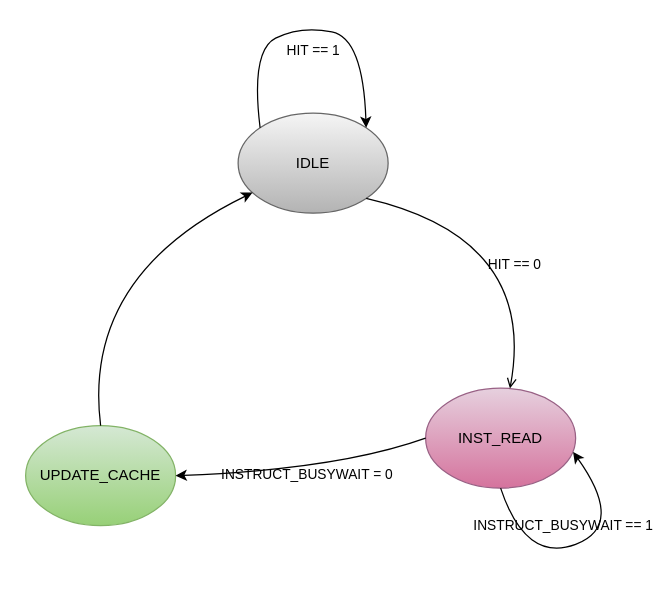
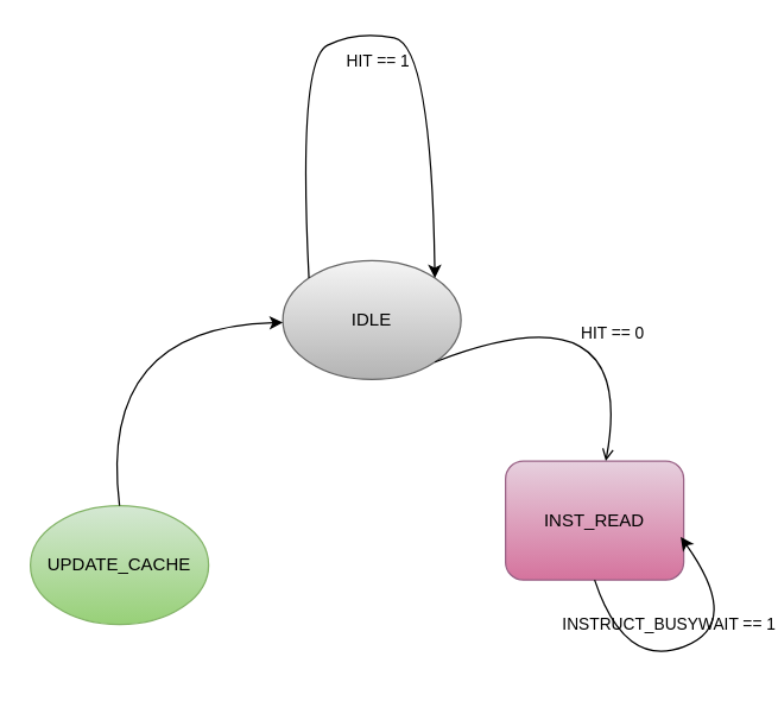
  <mxCell id="0" />
  <mxCell id="1" parent="0" />
- <mxCell id="2" value="IDLE" style="ellipse;whiteSpace=wrap;html=1;labelBackgroundColor=none;fillColor=#f5f5f5;strokeColor=#666666;gradientColor=#b3b3b3;" parent="1" vertex="1"><mxGeometry x="190" y="90" width="120" height="80" as="geometry" /></mxCell>
- <mxCell id="3" value="INST_READ" style="ellipse;whiteSpace=wrap;html=1;fillColor=#e6d0de;gradientColor=#d5739d;strokeColor=#996185;" parent="1" vertex="1"><mxGeometry x="340" y="310" width="120" height="80" as="geometry" /></mxCell>
+ <mxCell id="2" value="IDLE" style="ellipse;whiteSpace=wrap;html=1;labelBackgroundColor=none;fillColor=#f5f5f5;strokeColor=#666666;gradientColor=#b3b3b3;" parent="1" vertex="1"><mxGeometry x="190" y="175" width="120" height="80" as="geometry" /></mxCell>
+ <mxCell id="3" value="INST_READ" style="whiteSpace=wrap;html=1;fillColor=#e6d0de;gradientColor=#d5739d;strokeColor=#996185;rounded=1;" parent="1" vertex="1"><mxGeometry x="340" y="310" width="120" height="80" as="geometry" /></mxCell>
  <mxCell id="4" value="UPDATE_CACHE" style="ellipse;whiteSpace=wrap;html=1;fillColor=#d5e8d4;gradientColor=#97d077;strokeColor=#82b366;" parent="1" vertex="1"><mxGeometry x="20" y="340" width="120" height="80" as="geometry" /></mxCell>
  <mxCell id="5" value="HIT == 1" style="curved=1;endArrow=classic;html=1;rounded=0;exitX=0;exitY=0;exitDx=0;exitDy=0;entryX=1;entryY=0;entryDx=0;entryDy=0;labelBackgroundColor=none;" parent="1" source="2" target="2" edge="1"><mxGeometry x="0.051" y="-18" width="50" height="50" relative="1" as="geometry"><mxPoint x="220" y="40" as="sourcePoint" /><mxPoint x="270" y="-10" as="targetPoint" /><Array as="points"><mxPoint x="200" y="40" /><mxPoint x="240" y="20" /><mxPoint x="290" y="30" /></Array><mxPoint as="offset" /></mxGeometry></mxCell>
- <mxCell id="6" value="" style="curved=1;endArrow=classic;html=1;rounded=0;labelBackgroundColor=none;entryX=1;entryY=0.5;entryDx=0;entryDy=0;exitX=0;exitY=0.5;exitDx=0;exitDy=0;" parent="1" source="3" target="4" edge="1"><mxGeometry width="50" height="50" relative="1" as="geometry"><mxPoint x="220" y="375" as="sourcePoint" /><mxPoint x="270" y="325" as="targetPoint" /><Array as="points"><mxPoint x="270" y="375" /></Array></mxGeometry></mxCell>
- <mxCell id="7" value="INSTRUCT_BUSYWAIT = 0" style="edgeLabel;html=1;align=center;verticalAlign=middle;resizable=0;points=[];labelBackgroundColor=none;" parent="6" vertex="1" connectable="0"><mxGeometry x="0.088" y="-5" relative="1" as="geometry"><mxPoint x="11" y="7" as="offset" /></mxGeometry></mxCell>
  <mxCell id="8" value="" style="curved=1;endArrow=classic;html=1;rounded=0;labelBackgroundColor=none;exitX=0.5;exitY=0;exitDx=0;exitDy=0;" parent="1" source="4" target="2" edge="1"><mxGeometry width="50" height="50" relative="1" as="geometry"><mxPoint x="65" y="270" as="sourcePoint" /><mxPoint x="115" y="220" as="targetPoint" /><Array as="points"><mxPoint x="65" y="220" /></Array></mxGeometry></mxCell>
  <mxCell id="9" value="" style="curved=1;endArrow=classic;html=1;rounded=0;labelBackgroundColor=none;entryX=0.983;entryY=0.638;entryDx=0;entryDy=0;entryPerimeter=0;exitX=0.5;exitY=1;exitDx=0;exitDy=0;" parent="1" source="3" target="3" edge="1"><mxGeometry width="50" height="50" relative="1" as="geometry"><mxPoint x="470" y="470" as="sourcePoint" /><mxPoint x="520" y="420" as="targetPoint" /><Array as="points"><mxPoint x="420" y="450" /><mxPoint x="500" y="420" /></Array></mxGeometry></mxCell>
  <mxCell id="10" value="INSTRUCT_BUSYWAIT == 1" style="edgeLabel;html=1;align=center;verticalAlign=middle;resizable=0;points=[];labelBackgroundColor=none;" parent="9" vertex="1" connectable="0"><mxGeometry x="-0.139" relative="1" as="geometry"><mxPoint y="-19" as="offset" /></mxGeometry></mxCell>
  <mxCell id="11" value="" style="curved=1;endArrow=open;html=1;rounded=0;exitX=1;exitY=1;exitDx=0;exitDy=0;" parent="1" source="2" target="3" edge="1"><mxGeometry width="50" height="50" relative="1" as="geometry"><mxPoint x="220" y="270" as="sourcePoint" /><mxPoint x="270" y="220" as="targetPoint" /><Array as="points"><mxPoint x="430" y="190" /></Array></mxGeometry></mxCell>
  <mxCell id="12" value="&lt;span style=&quot;color: rgba(0 , 0 , 0 , 0) ; font-family: monospace ; font-size: 0px ; background-color: rgb(248 , 249 , 250)&quot;&gt;%3CmxGraphModel%3E%3Croot%3E%3CmxCell%20id%3D%220%22%2F%3E%3CmxCell%20id%3D%221%22%20parent%3D%220%22%2F%3E%3CmxCell%20id%3D%222%22%20value%3D%22(READ%20%3D%201%20%7C%7C%20WRITE%20%3D%201)%20%26amp%3Bamp%3B%26amp%3Bamp%3B%26amp%3Bnbsp%3B%26lt%3Bbr%26gt%3BDIRTY%20%3D%201%20%26amp%3Bamp%3B%26amp%3Bamp%3B%20HIT%20%3D%200%22%20style%3D%22edgeLabel%3Bhtml%3D1%3Balign%3Dcenter%3BverticalAlign%3Dmiddle%3Bresizable%3D0%3Bpoints%3D%5B%5D%3BlabelBackgroundColor%3Dnone%3B%22%20vertex%3D%221%22%20connectable%3D%220%22%20parent%3D%221%22%3E%3CmxGeometry%20x%3D%22423.043%22%20y%3D%22233.927%22%20as%3D%22geometry%22%2F%3E%3C%2FmxCell%3E%3C%2Froot%3E%3C%2FmxGraphModel%3&lt;/span&gt;" style="edgeLabel;html=1;align=center;verticalAlign=middle;resizable=0;points=[];" parent="11" vertex="1" connectable="0"><mxGeometry x="-0.109" y="-5" relative="1" as="geometry"><mxPoint x="-1" as="offset" /></mxGeometry></mxCell>
  <mxCell id="13" value="HIT == 0" style="edgeLabel;html=1;align=center;verticalAlign=middle;resizable=0;points=[];labelBackgroundColor=none;" parent="11" vertex="1" connectable="0"><mxGeometry x="-0.09" y="-6" relative="1" as="geometry"><mxPoint x="2" y="19" as="offset" /></mxGeometry></mxCell>
